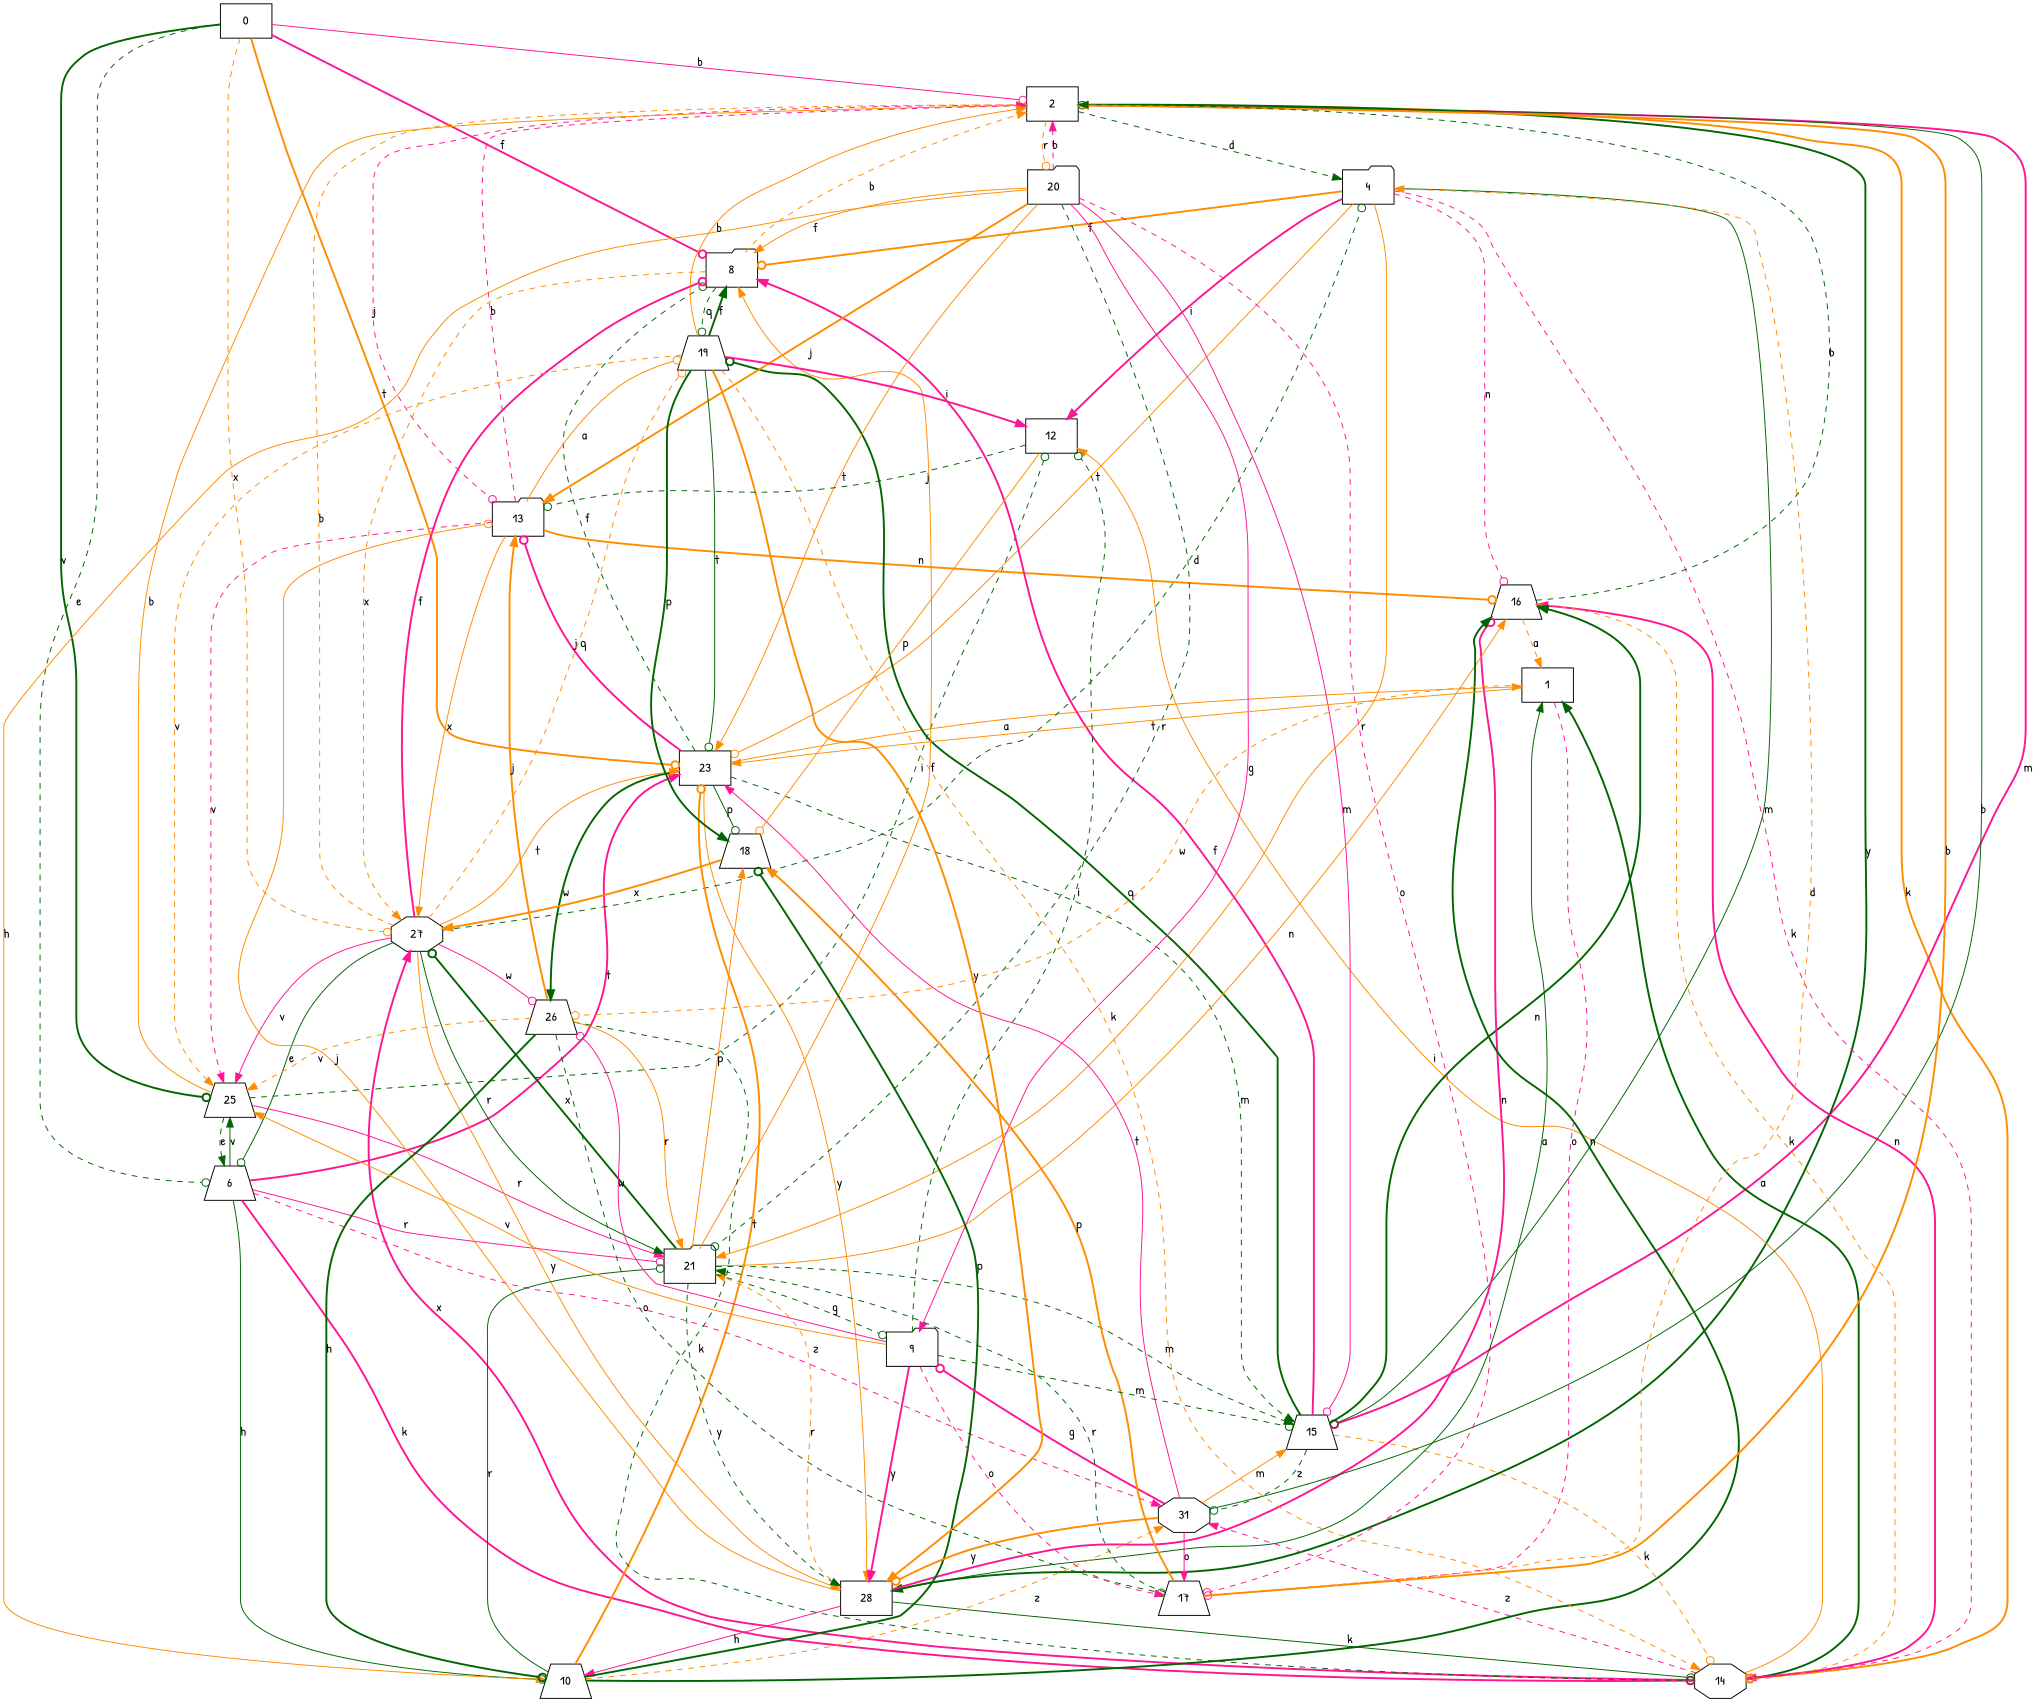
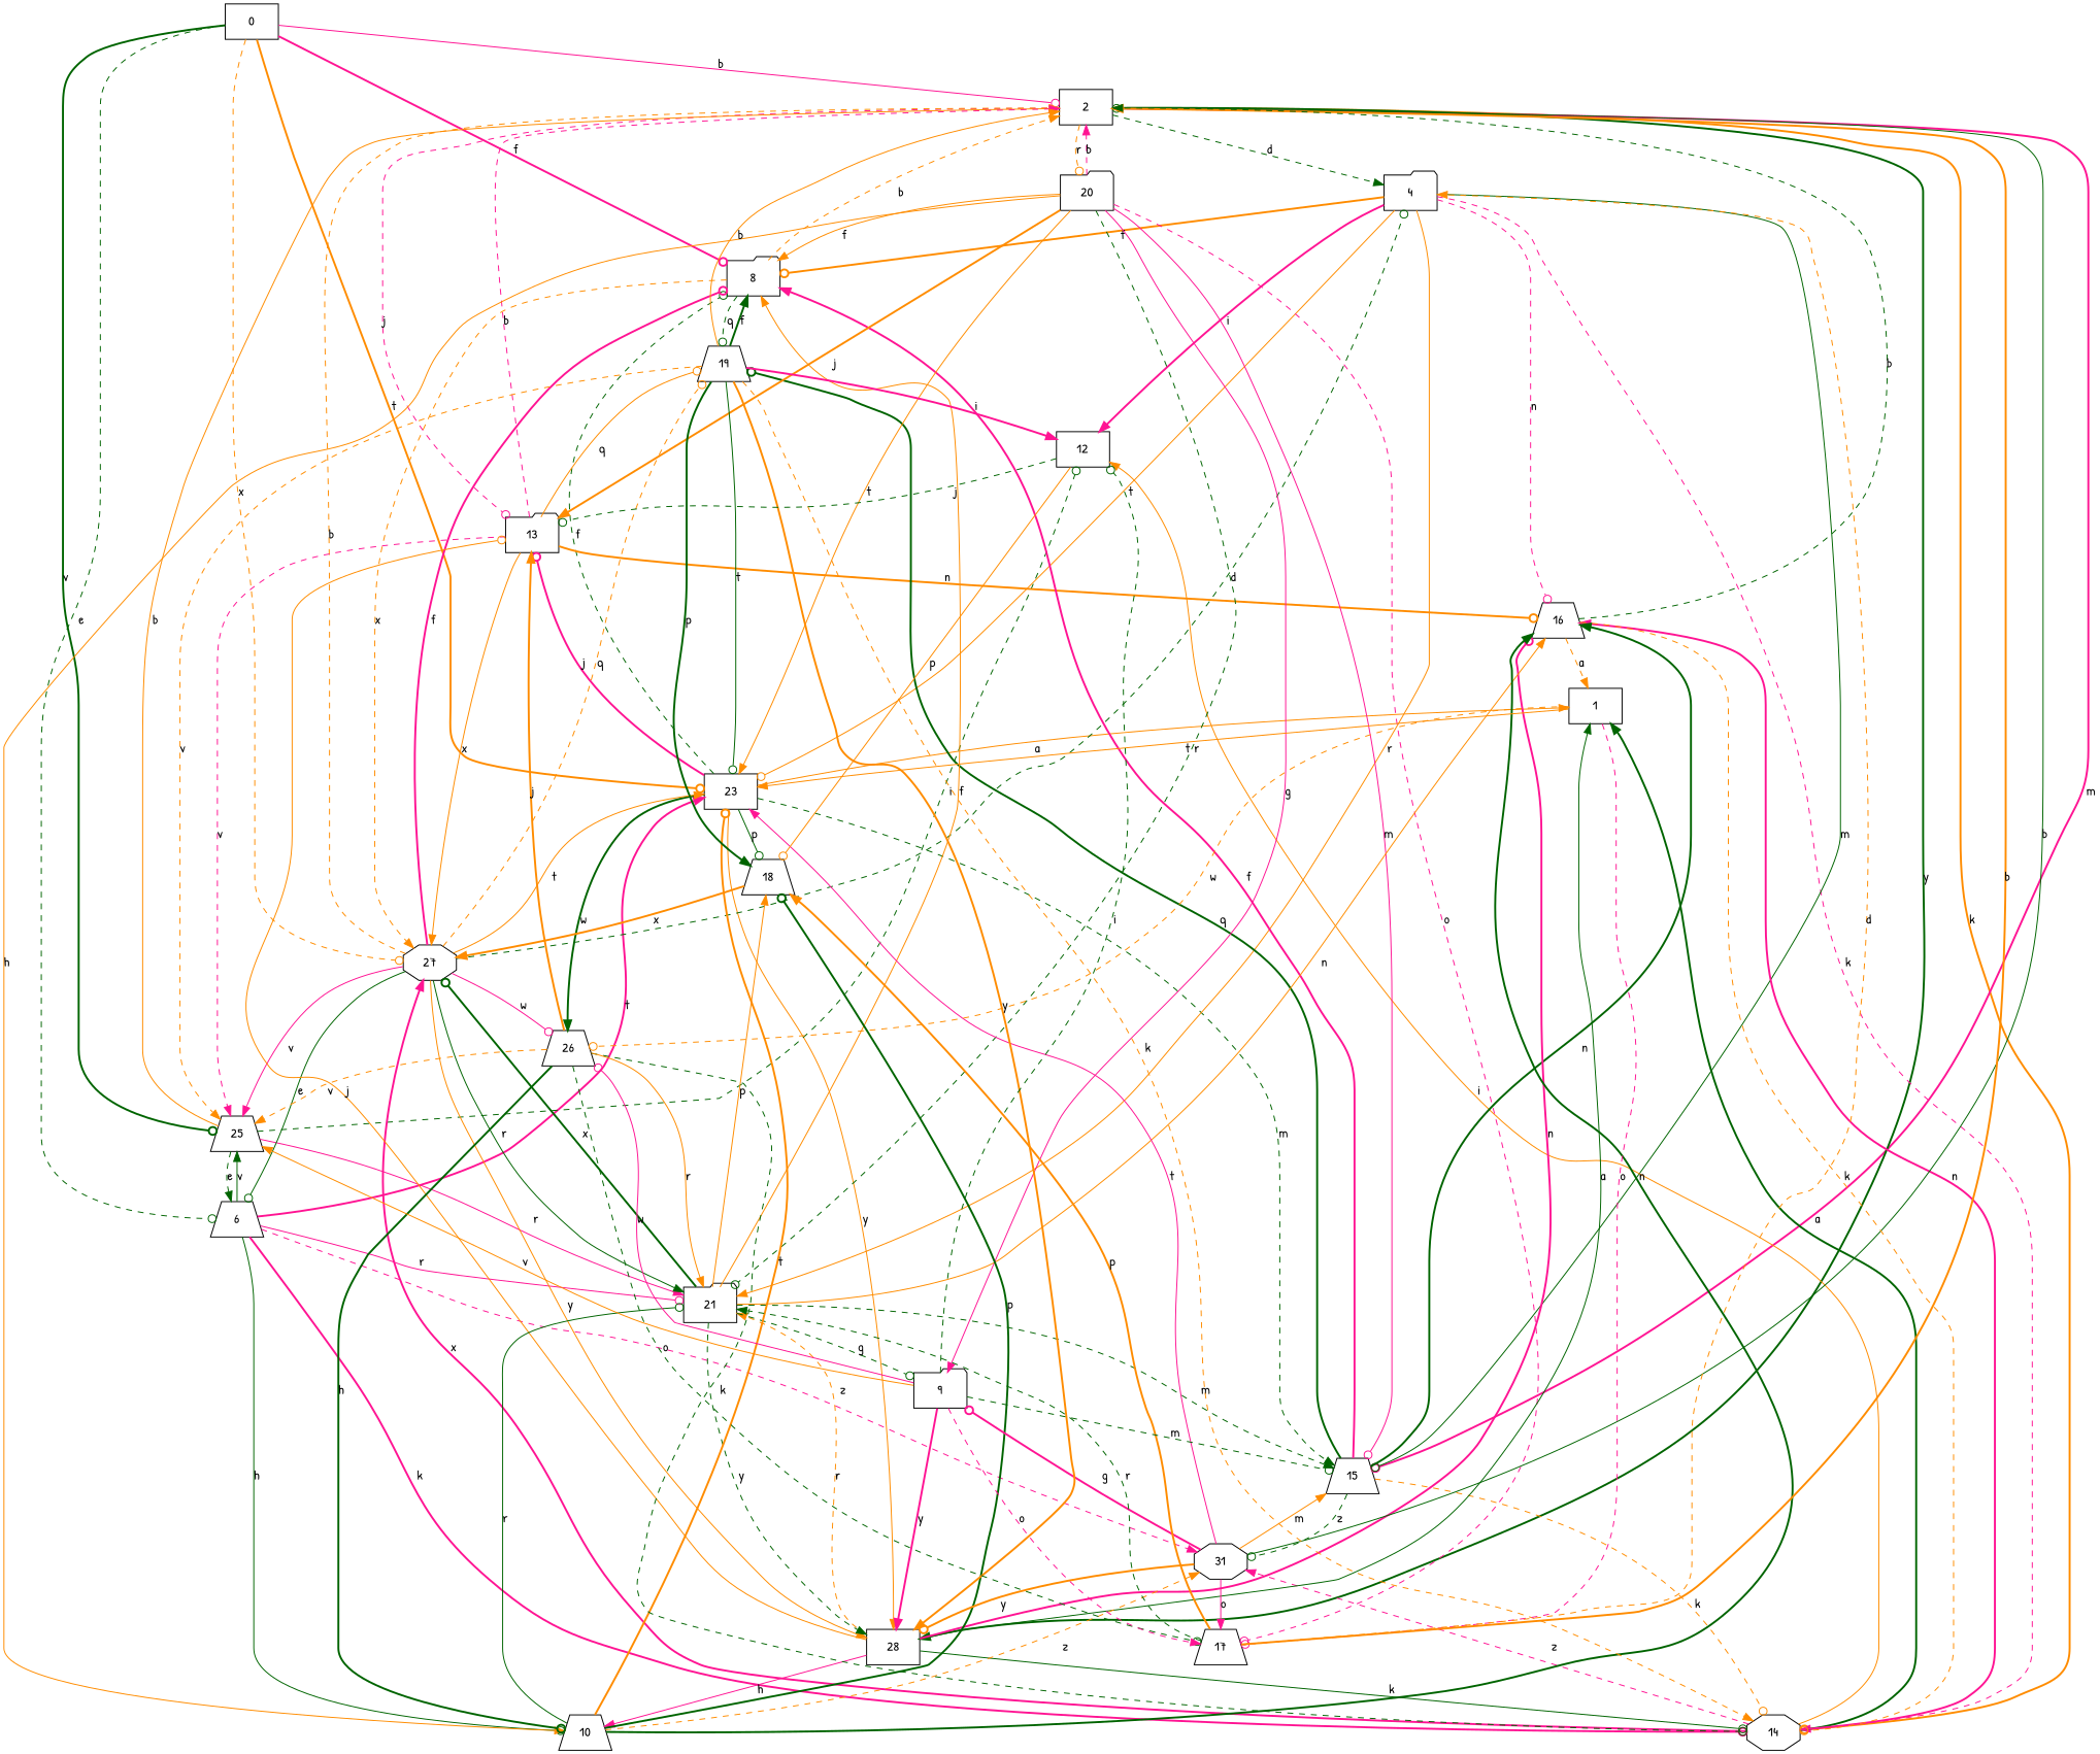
  strict digraph {
    fontname="Patrick Hand"
    node [fontname="Patrick Hand" shape=trapezium]
    edge [arrowhead=normal color=darkorange fontname="Patrick Hand" style=dashed]
    0 [shape=box]
    2 [shape=box]
    6
    8 [shape=folder]
    23 [shape=box]
    25
    27 [shape=octagon]
    4 [shape=folder]
    13 [shape=folder]
    14 [shape=octagon]
    15
    20 [shape=folder]
    28 [shape=box]
    21 [shape=folder]
    10
    31 [shape=octagon]
    19
    1 [shape=box]
    26
    18
    12 [shape=box]
    17
    16
    9 [shape=folder]
    0 -> 2 [arrowhead=odot color=deeppink label=b style=solid]
    0 -> 6 [arrowhead=odot color=darkgreen label=e]
    0 -> 8 [arrowhead=odot color=deeppink label=f style=bold]
    0 -> 23 [arrowhead=odot label=t style=bold]
    0 -> 25 [arrowhead=odot color=darkgreen label=v style=bold]
    0 -> 27 [arrowhead=odot label=x]
    2 -> 4 [color=darkgreen label=d]
    2 -> 13 [arrowhead=odot color=deeppink label=j]
    2 -> 14 [arrowhead=odot label=k style=bold]
    2 -> 15 [arrowhead=odot color=deeppink label=m style=bold]
    2 -> 20 [arrowhead=odot label=r]
    2 -> 28 [color=darkgreen label=y style=bold]
    6 -> 23 [color=deeppink label=t style=bold]
    6 -> 25 [color=darkgreen label=v style=solid]
    6 -> 14 [arrowhead=odot color=deeppink label=k style=bold]
    6 -> 21 [arrowhead=odot color=deeppink label=r style=solid]
    6 -> 10 [arrowhead=odot color=darkgreen label=h style=solid]
    6 -> 31 [color=deeppink label=z]
    8 -> 2 [label=b]
    8 -> 27 [label=x]
    8 -> 19 [arrowhead=odot color=darkgreen label=q]
    23 -> 8 [arrowhead=odot color=darkgreen label=f]
    23 -> 13 [arrowhead=odot color=deeppink label=j style=bold]
    23 -> 15 [color=darkgreen label=m]
    23 -> 28 [label=y style=solid]
    23 -> 1 [label=a style=solid]
    23 -> 26 [color=darkgreen label=w style=bold]
    23 -> 18 [arrowhead=odot color=darkgreen label=p style=solid]
    25 -> 2 [label=b style=solid]
    25 -> 6 [color=darkgreen label=e]
    25 -> 21 [color=deeppink label=r style=solid]
    25 -> 12 [arrowhead=odot color=darkgreen label=i]
    27 -> 2 [label=b]
    27 -> 6 [arrowhead=odot color=darkgreen label=e style=solid]
    27 -> 8 [arrowhead=odot color=deeppink label=f style=bold]
    27 -> 23 [label=t style=solid]
    27 -> 25 [color=deeppink label=v style=solid]
    27 -> 4 [arrowhead=odot color=darkgreen label=d]
    27 -> 28 [label=y style=solid]
    27 -> 21 [color=darkgreen label=r style=solid]
    27 -> 19 [arrowhead=odot label=q]
    27 -> 26 [arrowhead=odot color=deeppink label=w style=solid]
    4 -> 8 [arrowhead=odot label=f style=bold]
    4 -> 23 [arrowhead=odot label=t style=solid]
    4 -> 14 [color=deeppink label=k]
    4 -> 15 [arrowhead=odot color=darkgreen label=m style=solid]
    4 -> 21 [label=r style=solid]
    4 -> 12 [color=deeppink label=i style=bold]
    4 -> 16 [arrowhead=odot color=deeppink label=n]
    13 -> 2 [color=deeppink label=b]
    13 -> 25 [color=deeppink label=v]
    13 -> 27 [label=x style=solid]
-   13 -> 19 [arrowhead=odot label=a style=solid]
+   13 -> 19 [arrowhead=odot label=q style=solid]
    13 -> 16 [arrowhead=odot label=n style=bold]
    14 -> 27 [color=deeppink label=x style=bold]
    14 -> 31 [color=deeppink label=z]
    14 -> 1 [color=darkgreen label=a style=bold]
    14 -> 12 [label=i style=solid]
    14 -> 16 [color=deeppink label=n style=bold]
    15 -> 8 [color=deeppink label=f style=bold]
    15 -> 14 [arrowhead=odot label=k]
    15 -> 31 [arrowhead=odot color=darkgreen label=z]
    15 -> 19 [arrowhead=odot color=darkgreen label=q style=bold]
    15 -> 16 [color=darkgreen label=n style=bold]
    20 -> 2 [color=deeppink label=b]
    20 -> 8 [label=f style=solid]
    20 -> 23 [label=t style=solid]
    20 -> 13 [label=j style=bold]
    20 -> 15 [arrowhead=odot color=deeppink label=m style=solid]
    20 -> 21 [arrowhead=odot color=darkgreen label=r]
    20 -> 10 [label=h style=solid]
    20 -> 17 [arrowhead=odot color=deeppink label=o]
    20 -> 9 [color=deeppink label=g style=solid]
    28 -> 13 [arrowhead=odot label=j style=solid]
    28 -> 14 [arrowhead=odot color=darkgreen label=k style=solid]
    28 -> 21 [label=r]
    28 -> 10 [color=deeppink label=h style=solid]
    28 -> 1 [color=darkgreen label=a style=solid]
    28 -> 16 [arrowhead=odot color=deeppink label=n style=bold]
    21 -> 8 [label=f style=solid]
    21 -> 27 [arrowhead=odot color=darkgreen label=x style=bold]
    21 -> 15 [color=darkgreen label=m]
    21 -> 28 [color=darkgreen label=y]
    21 -> 18 [label=p style=solid]
    21 -> 16 [label=n style=solid]
    21 -> 9 [arrowhead=odot color=darkgreen label=g]
    10 -> 23 [arrowhead=odot label=t style=bold]
    10 -> 21 [arrowhead=odot color=darkgreen label=r style=solid]
    10 -> 31 [label=z]
    10 -> 18 [arrowhead=odot color=darkgreen label=p style=bold]
    10 -> 16 [color=darkgreen label=n style=bold]
    31 -> 2 [arrowhead=odot color=darkgreen label=b style=solid]
    31 -> 23 [color=deeppink label=t style=solid]
    31 -> 15 [label=m style=solid]
    31 -> 28 [arrowhead=odot label=y style=bold]
    31 -> 17 [color=deeppink label=o style=solid]
    31 -> 9 [arrowhead=odot color=deeppink label=g style=bold]
    19 -> 2 [label=b style=solid]
    19 -> 8 [color=darkgreen label=f style=bold]
    19 -> 23 [arrowhead=odot color=darkgreen label=t style=solid]
    19 -> 25 [label=v]
    19 -> 14 [label=k]
    19 -> 28 [label=y style=bold]
    19 -> 18 [color=darkgreen label=p style=bold]
    19 -> 12 [color=deeppink label=i style=bold]
    1 -> 23 [label=t style=solid]
    1 -> 26 [arrowhead=odot label=w]
    1 -> 17 [arrowhead=odot color=deeppink label=o]
    26 -> 25 [label=v]
    26 -> 13 [label=j style=bold]
    26 -> 14 [arrowhead=odot color=darkgreen label=k]
    26 -> 21 [label=r style=solid]
    26 -> 10 [arrowhead=odot color=darkgreen label=h style=bold]
    26 -> 17 [arrowhead=odot color=darkgreen label=o]
    18 -> 27 [label=x style=bold]
    12 -> 13 [arrowhead=odot color=darkgreen label=j]
    12 -> 18 [arrowhead=odot label=p style=solid]
    17 -> 2 [label=b style=bold]
    17 -> 4 [label=d]
    17 -> 21 [color=darkgreen label=r]
    17 -> 18 [label=p style=bold]
    16 -> 2 [color=darkgreen label=b]
    16 -> 14 [arrowhead=odot label=k]
    16 -> 1 [label=a]
    9 -> 25 [label=v style=solid]
    9 -> 15 [arrowhead=odot color=darkgreen label=m]
    9 -> 28 [color=deeppink label=y style=bold]
    9 -> 26 [arrowhead=odot color=deeppink label=w style=solid]
    9 -> 12 [arrowhead=odot color=darkgreen label=i]
    9 -> 17 [color=deeppink label=o]
  }
